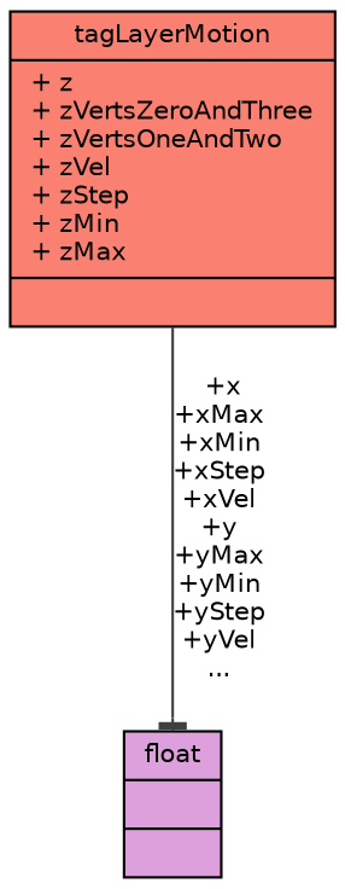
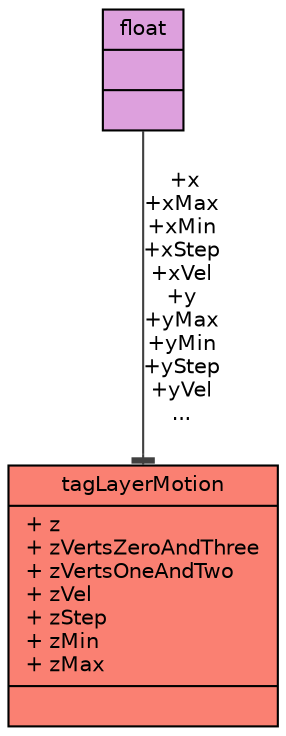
  digraph {
    node [color=black fontname=Helvetica fontsize=10 shape=record style=filled]
    n1 [fillcolor=salmon fontcolor=black height=0.2 label="{tagLayerMotion\n|+ z\l+ zVertsZeroAndThree\l+ zVertsOneAndTwo\l+ zVel\l+ zStep\l+ zMin\l+ zMax\l|}" width=0.4]
    n2 [fillcolor=plum height=0.2 label="{float\n||}" width=0.4]
-   n1 -> n2 [arrowhead=tee color=grey25 fontname=Helvetica fontsize=10 label=" +x\n+xMax\n+xMin\n+xStep\n+xVel\n+y\n+yMax\n+yMin\n+yStep\n+yVel\n..." labelfontname=Helvetica labelfontsize=10 style=solid]
+   n2 -> n1 [arrowhead=tee color=grey25 fontname=Helvetica fontsize=10 label=" +x\n+xMax\n+xMin\n+xStep\n+xVel\n+y\n+yMax\n+yMin\n+yStep\n+yVel\n..." labelfontname=Helvetica labelfontsize=10 style=solid]
  }
